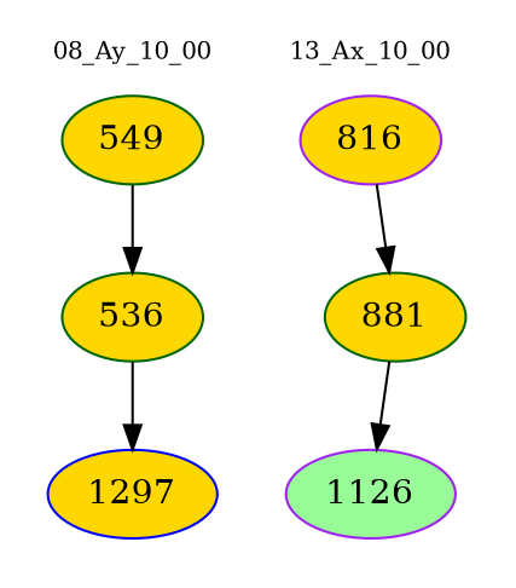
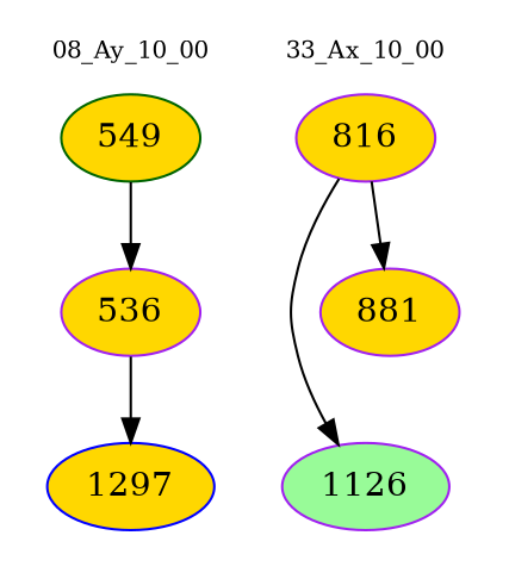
  digraph {
    node [color=darkgreen fillcolor=gold style=filled]
    edge [color=black]
    n1 [label=549]
-   n2 [label=536]
+   n2 [color=purple label=536]
    n3 [color=blue label=1297]
    n4 [color=purple label=816]
    n5 [color=purple fillcolor=palegreen label=1126]
-   n6 [label=881]
+   n6 [color=purple label=881]
    subgraph cluster_1 {
      color=white
      fontsize=10
      label="08_Ay_10_00"
      n1
      n2
      n3
    }
    subgraph cluster_2 {
      color=white
      fontsize=10
-     label="13_Ax_10_00"
+     label="33_Ax_10_00"
      n4
      n5
      n6
    }
    n1 -> n2
    n2 -> n3
-   n6 -> n5
+   n4 -> n5
    n4 -> n6
  }
